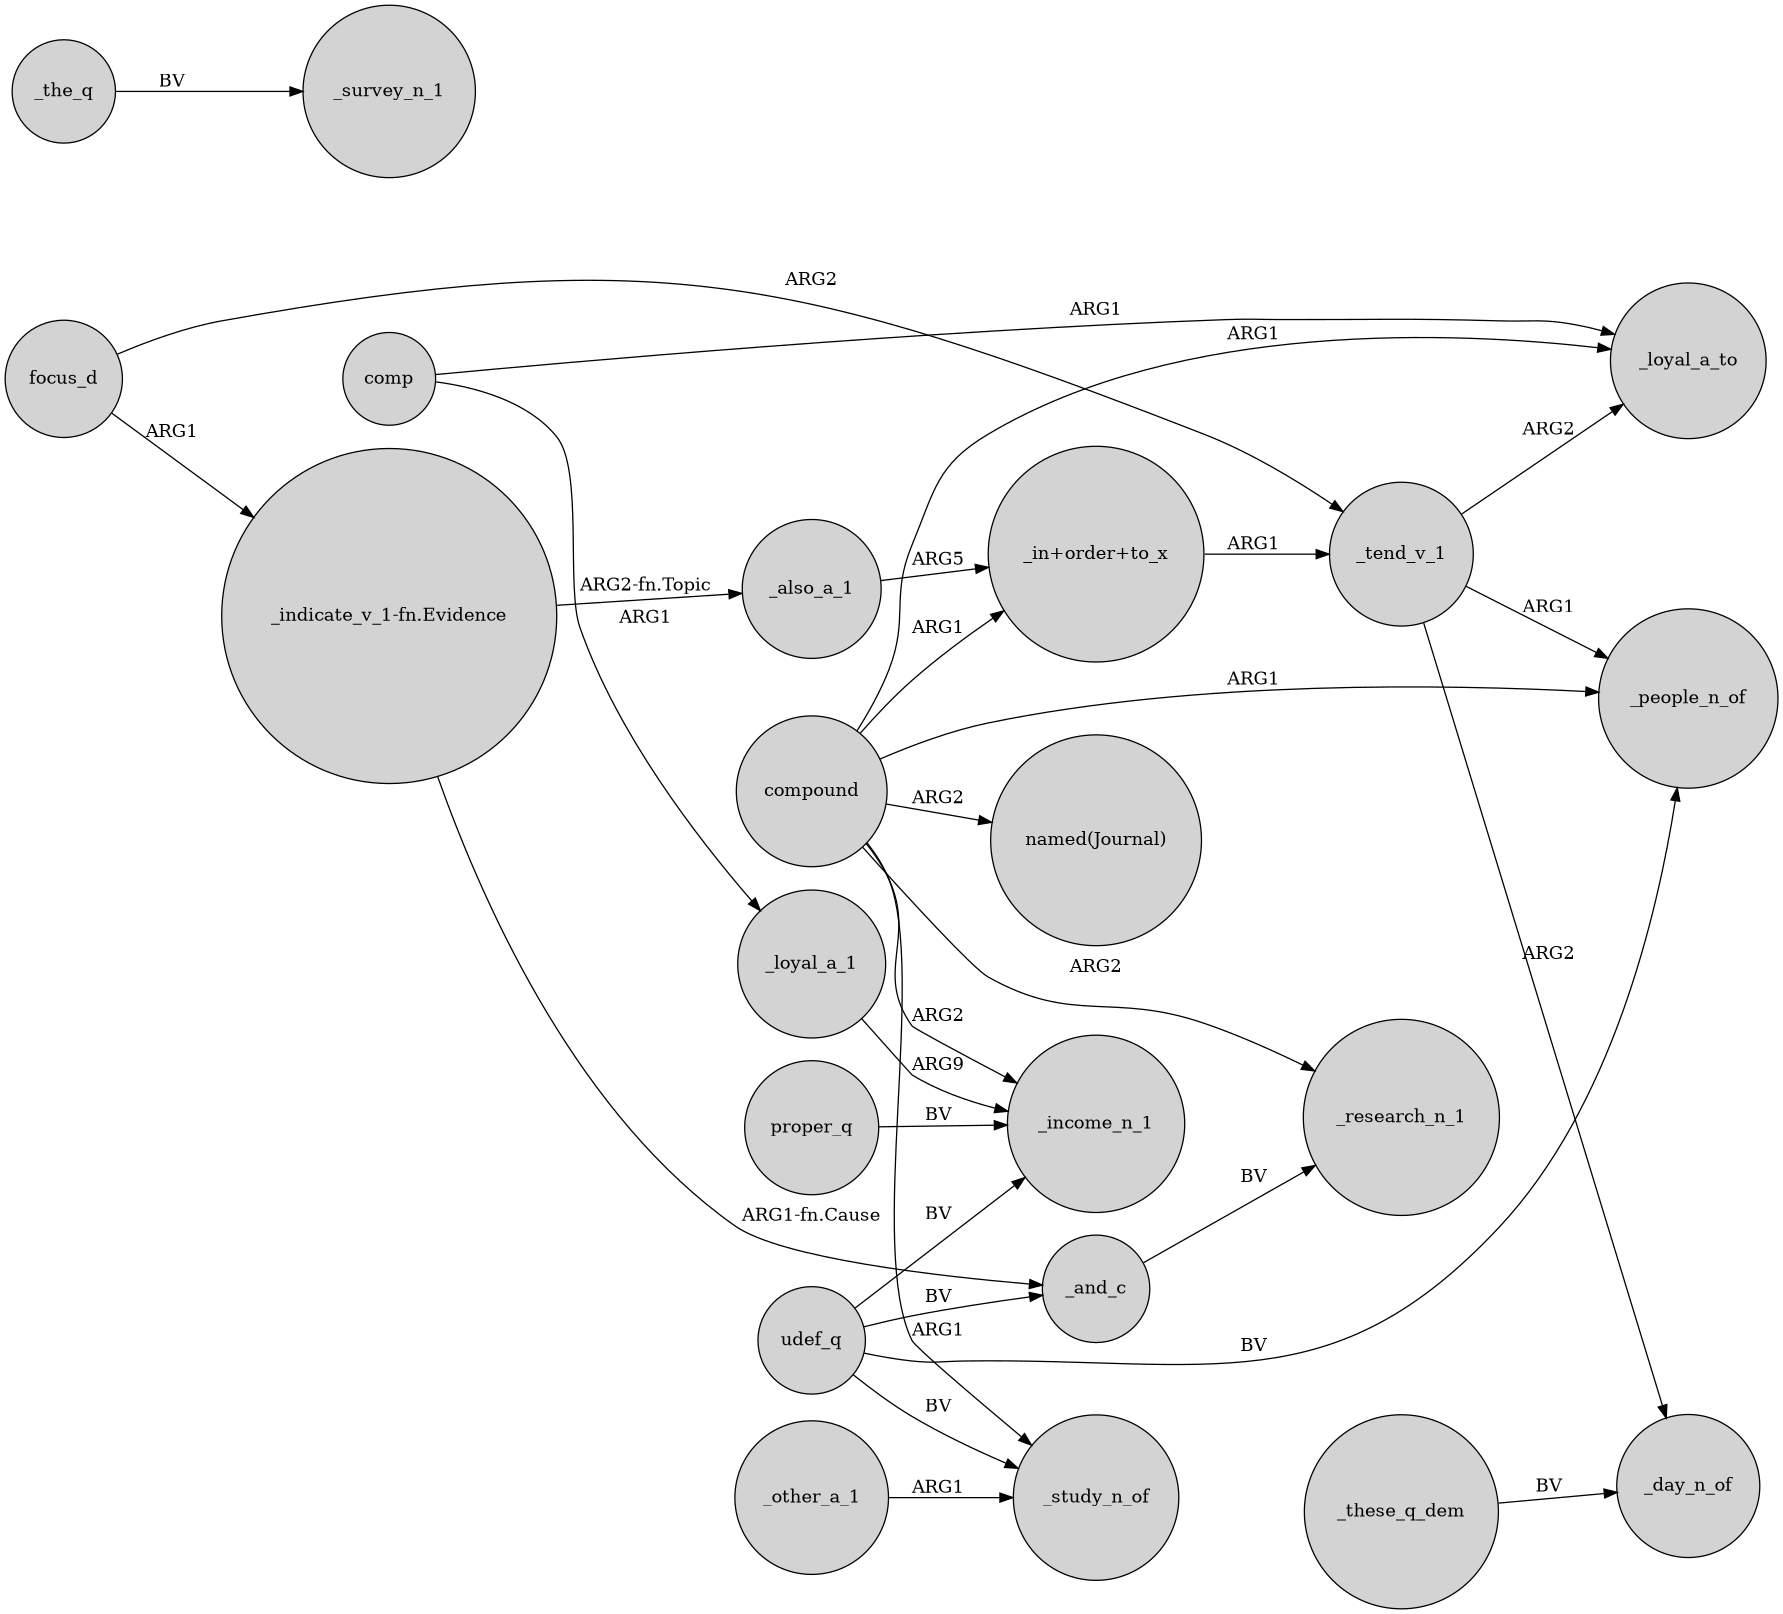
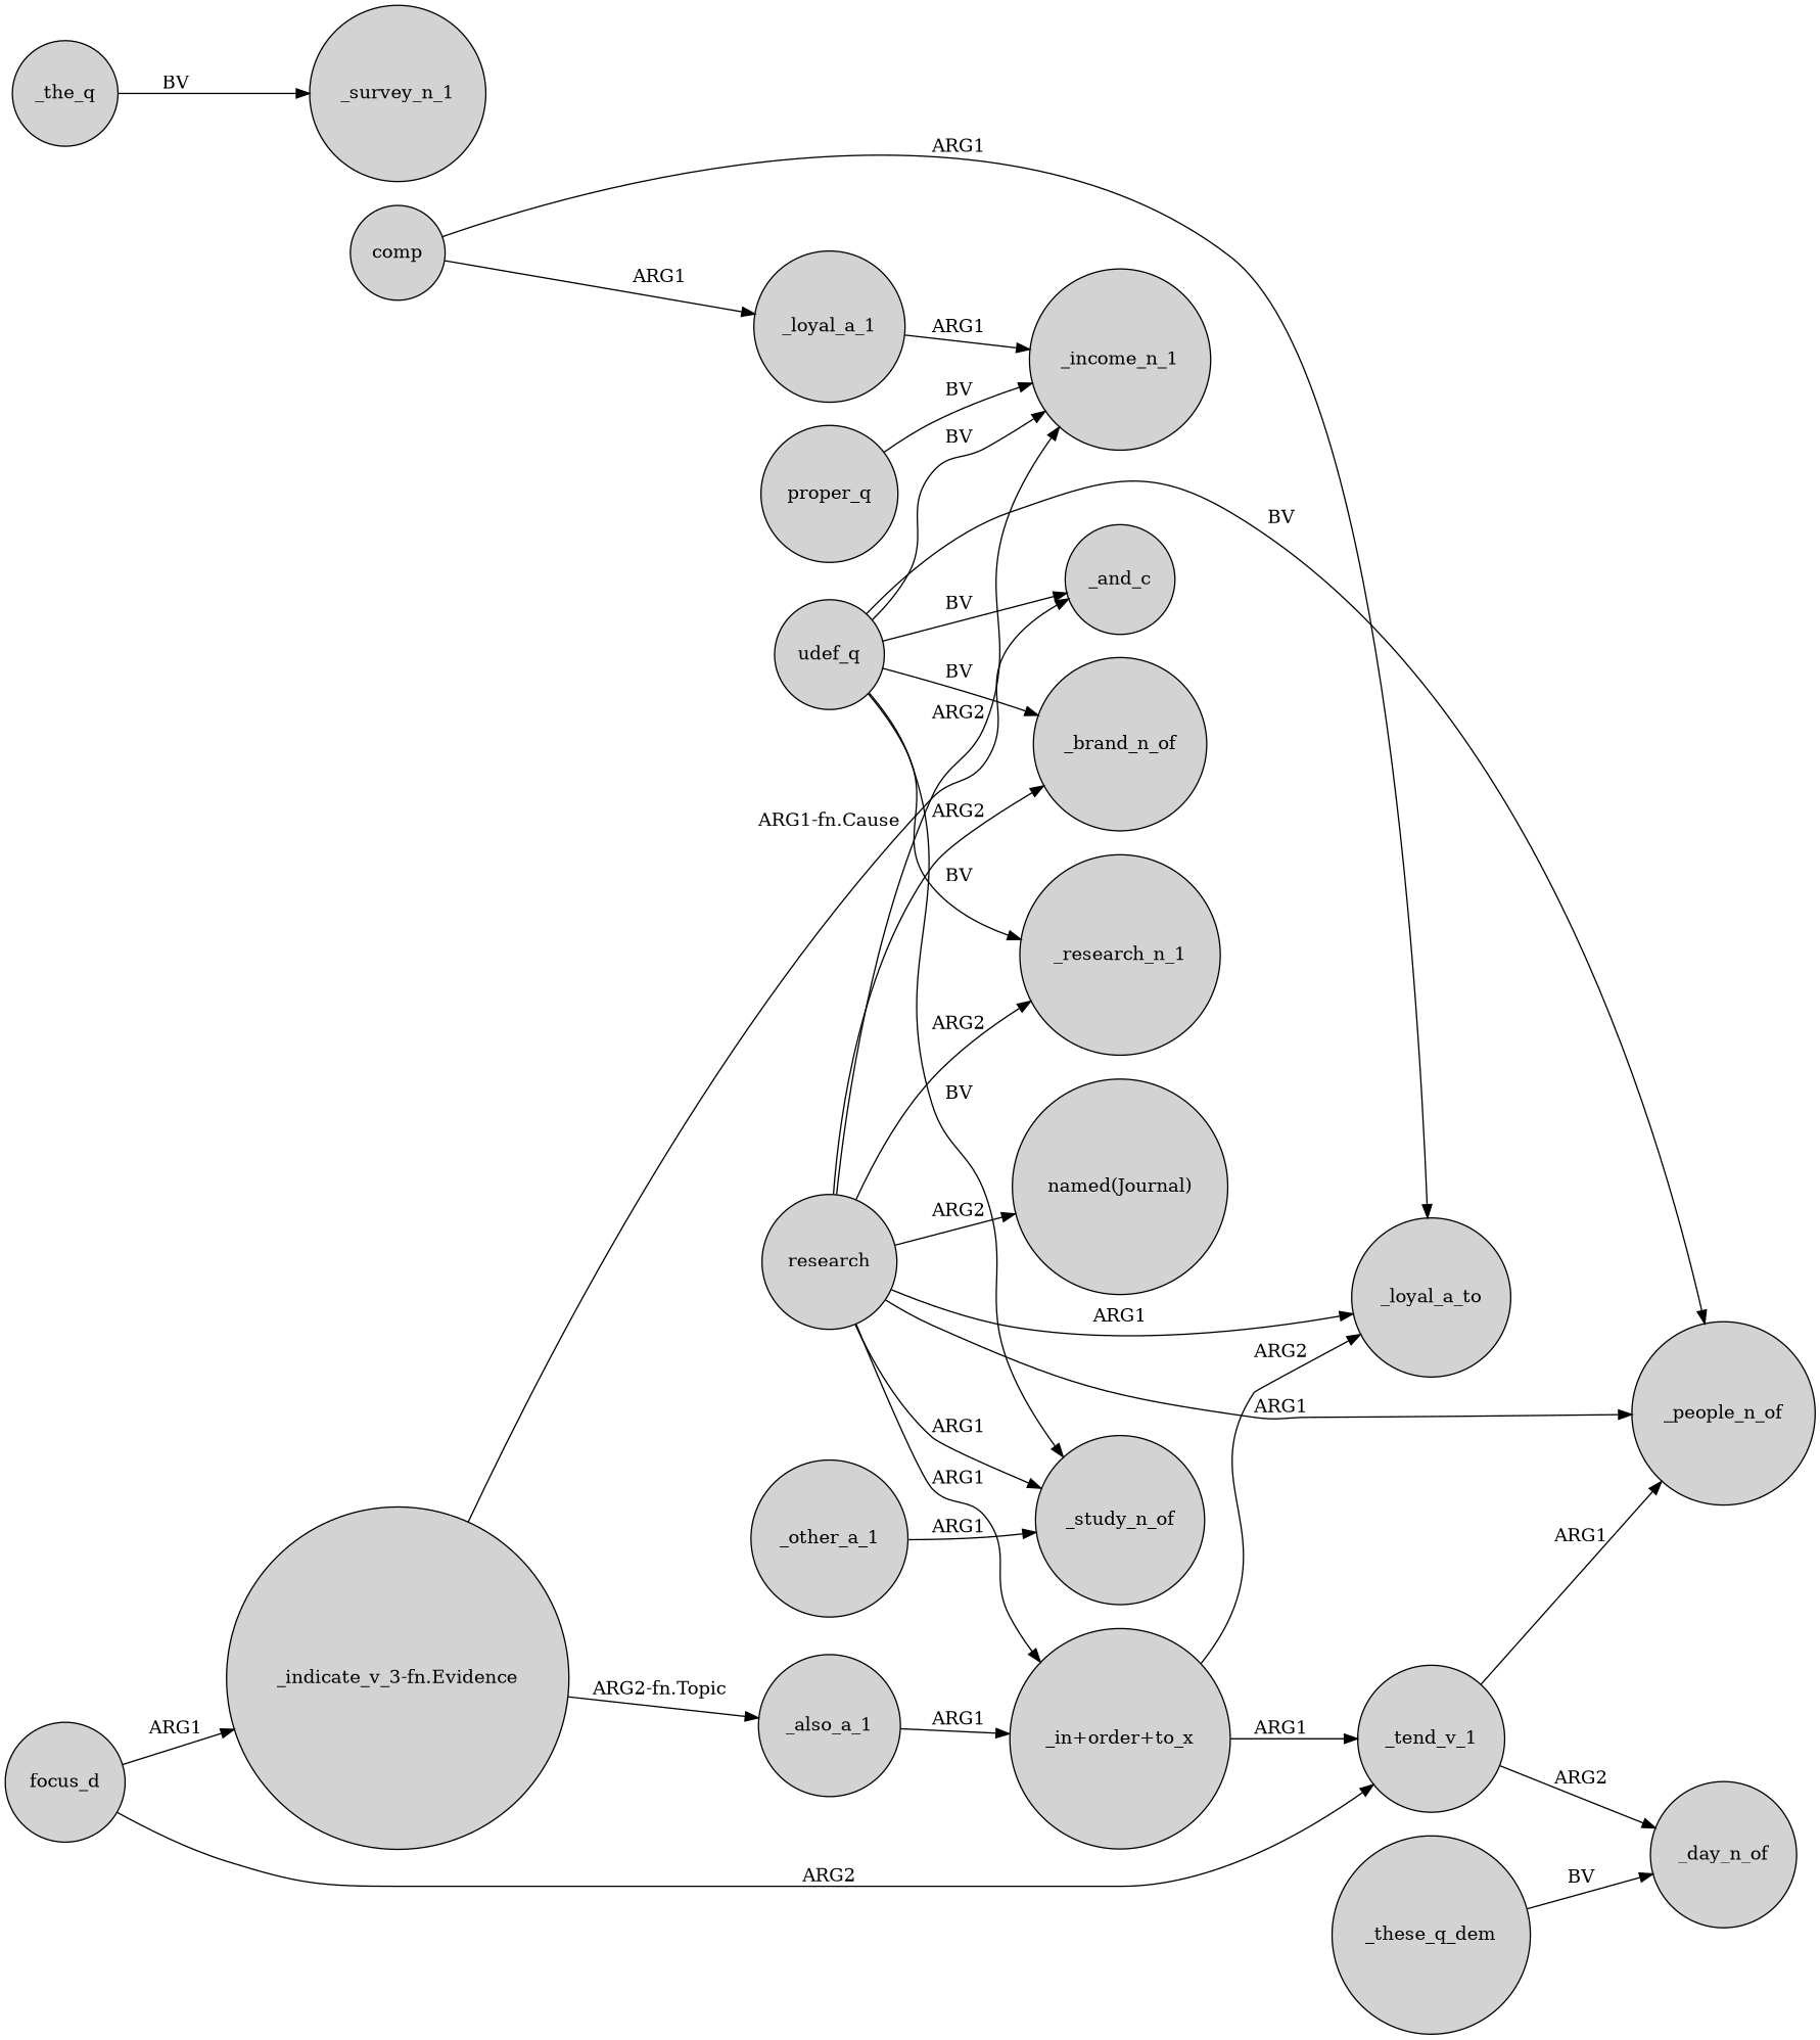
  digraph {
    rankdir=LR
    node [shape=circle style=filled]
    _also_a_1
    "_in+order+to_x"
    _loyal_a_to
    _tend_v_1
    _people_n_of
    _day_n_of
    n7 [label=_loyal_a_1]
    _income_n_1
    udef_q
    _research_n_1
    _study_n_of
    _and_c
+   _brand_n_of
    _other_a_1
-   compound
+   compound [label=research]
    "named(Journal)"
-   "_indicate_v_1-fn.Evidence"
+   "_indicate_v_1-fn.Evidence" [label="_indicate_v_3-fn.Evidence"]
    comp
    _these_q_dem
    _the_q
    _survey_n_1
    focus_d
    proper_q
-   _also_a_1 -> "_in+order+to_x" [label=ARG5]
-   _tend_v_1 -> _loyal_a_to [label=ARG2]
+   _also_a_1 -> "_in+order+to_x" [label=ARG1]
+   "_in+order+to_x" -> _loyal_a_to [label=ARG2]
    "_in+order+to_x" -> _tend_v_1 [label=ARG1]
    _tend_v_1 -> _people_n_of [label=ARG1]
    _tend_v_1 -> _day_n_of [label=ARG2]
-   n7 -> _income_n_1 [label=ARG9]
+   n7 -> _income_n_1 [label=ARG1]
    udef_q -> _people_n_of [label=BV]
    udef_q -> _income_n_1 [label=BV]
-   _and_c -> _research_n_1 [label=BV]
+   udef_q -> _research_n_1 [label=BV]
    udef_q -> _study_n_of [label=BV]
    udef_q -> _and_c [label=BV]
+   udef_q -> _brand_n_of [label=BV]
    _other_a_1 -> _study_n_of [label=ARG1]
    compound -> "_in+order+to_x" [label=ARG1]
    compound -> _loyal_a_to [label=ARG1]
    compound -> _people_n_of [label=ARG1]
    compound -> _income_n_1 [label=ARG2]
    compound -> _research_n_1 [label=ARG2]
    compound -> _study_n_of [label=ARG1]
+   compound -> _brand_n_of [label=ARG2]
    compound -> "named(Journal)" [label=ARG2]
    "_indicate_v_1-fn.Evidence" -> _also_a_1 [label="ARG2-fn.Topic"]
    "_indicate_v_1-fn.Evidence" -> _and_c [label="ARG1-fn.Cause"]
    comp -> _loyal_a_to [label=ARG1]
    comp -> n7 [label=ARG1]
    _these_q_dem -> _day_n_of [label=BV]
    _the_q -> _survey_n_1 [label=BV]
    focus_d -> _tend_v_1 [label=ARG2]
    focus_d -> "_indicate_v_1-fn.Evidence" [label=ARG1]
    proper_q -> _income_n_1 [label=BV]
  }
